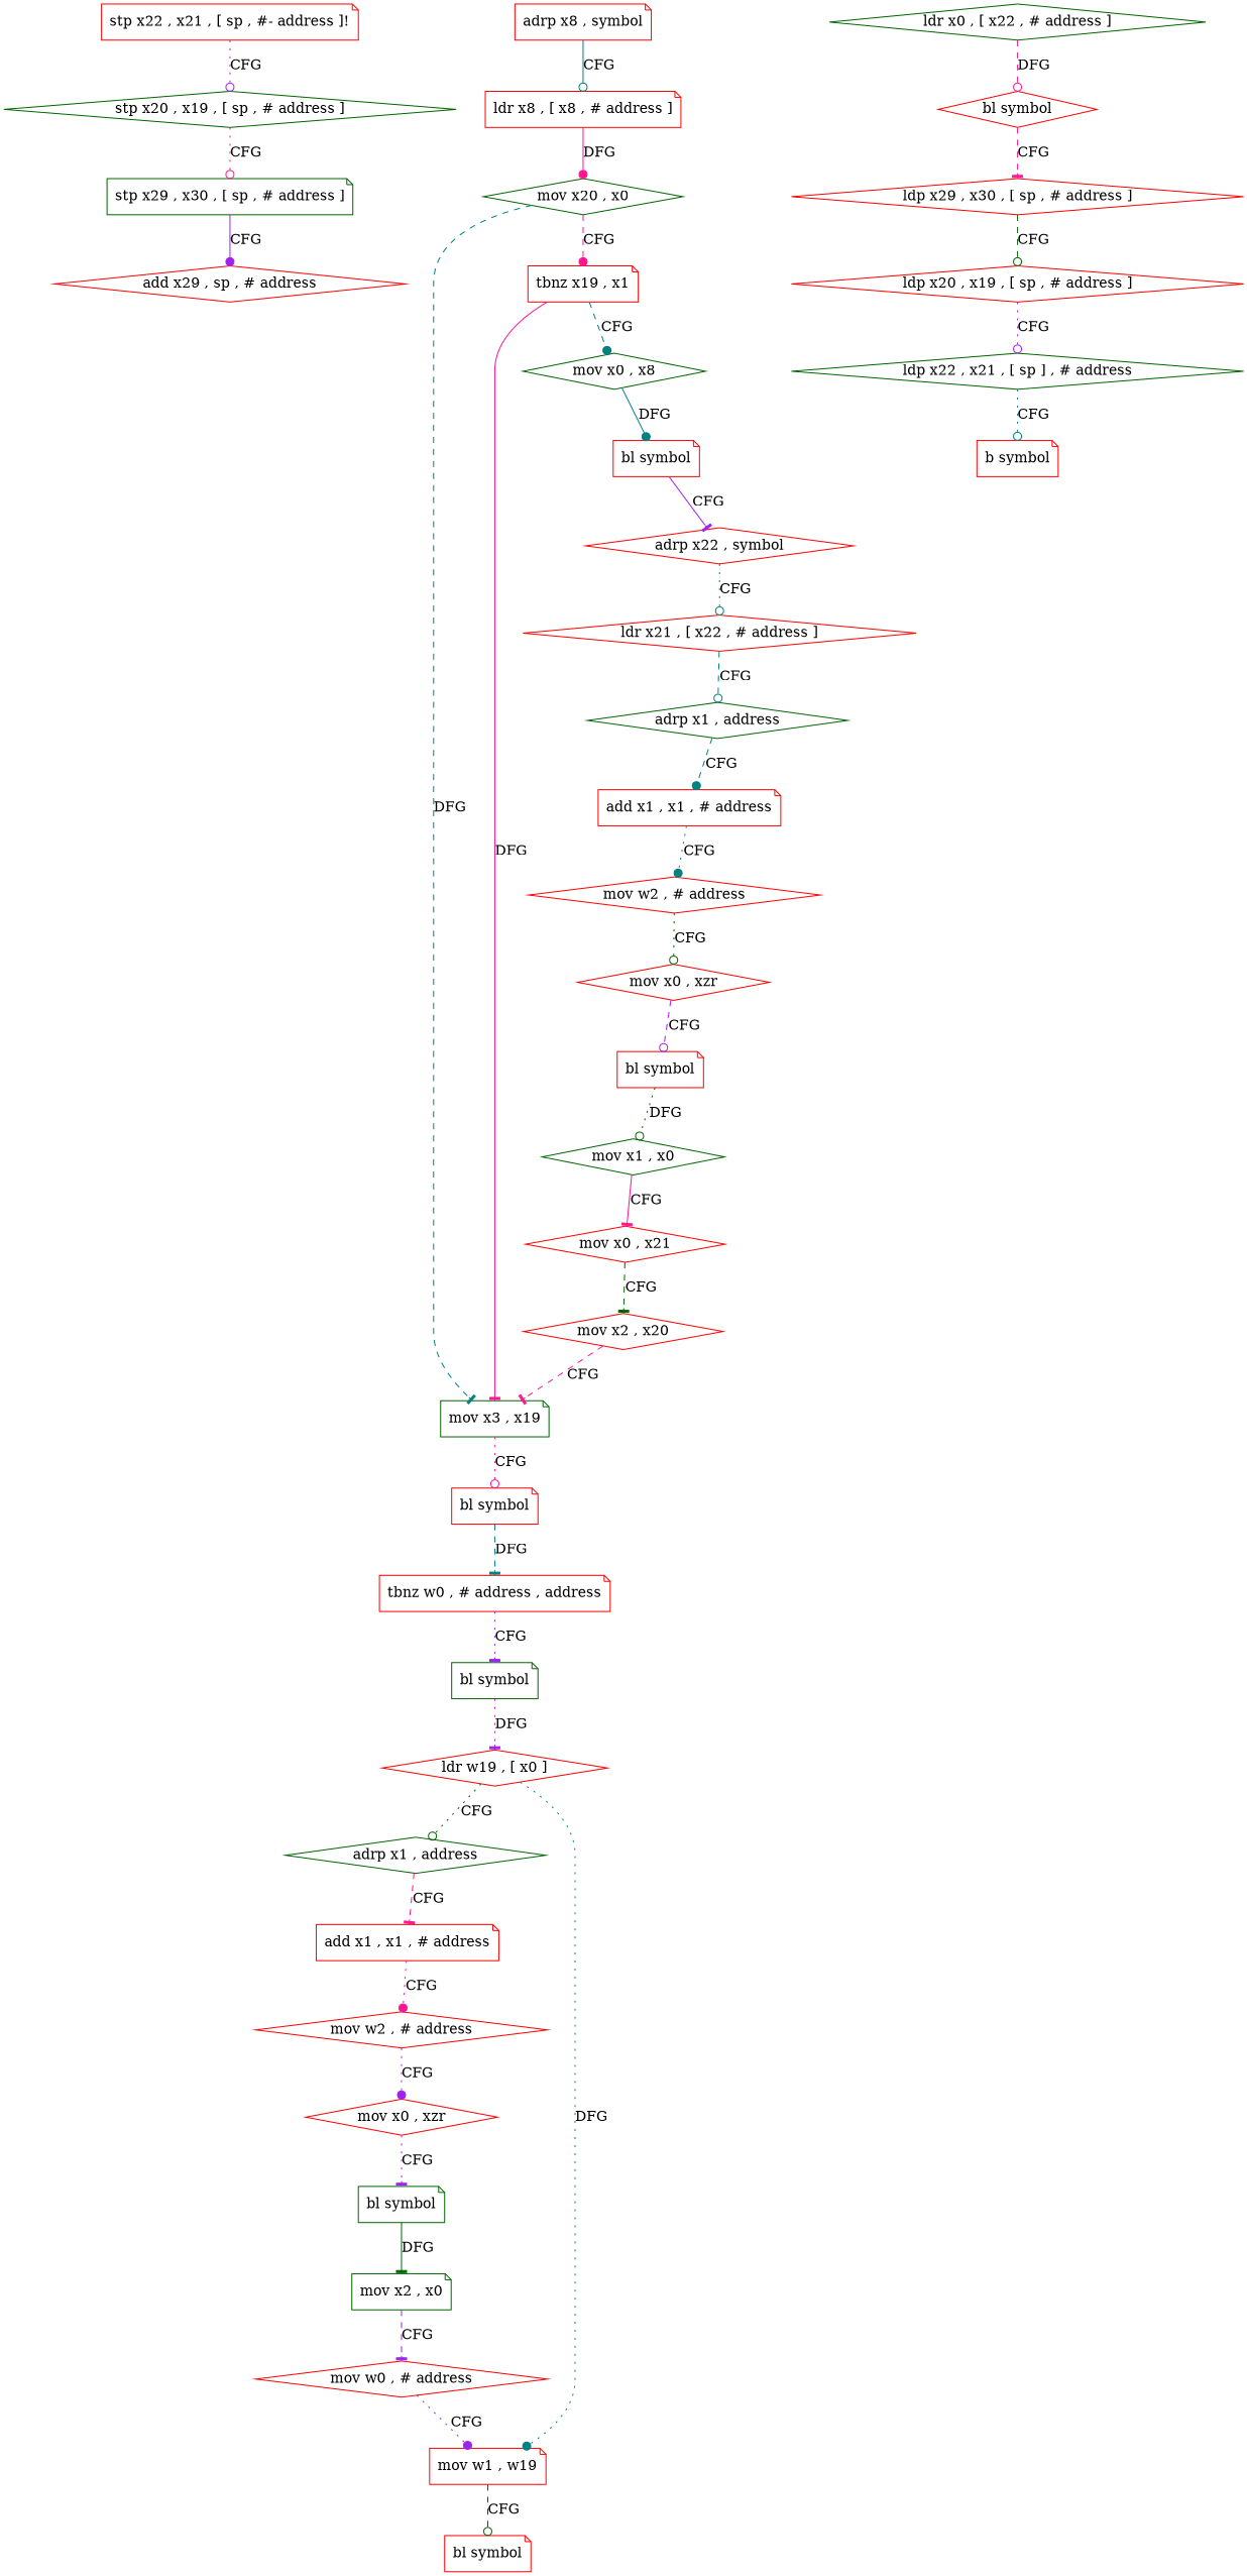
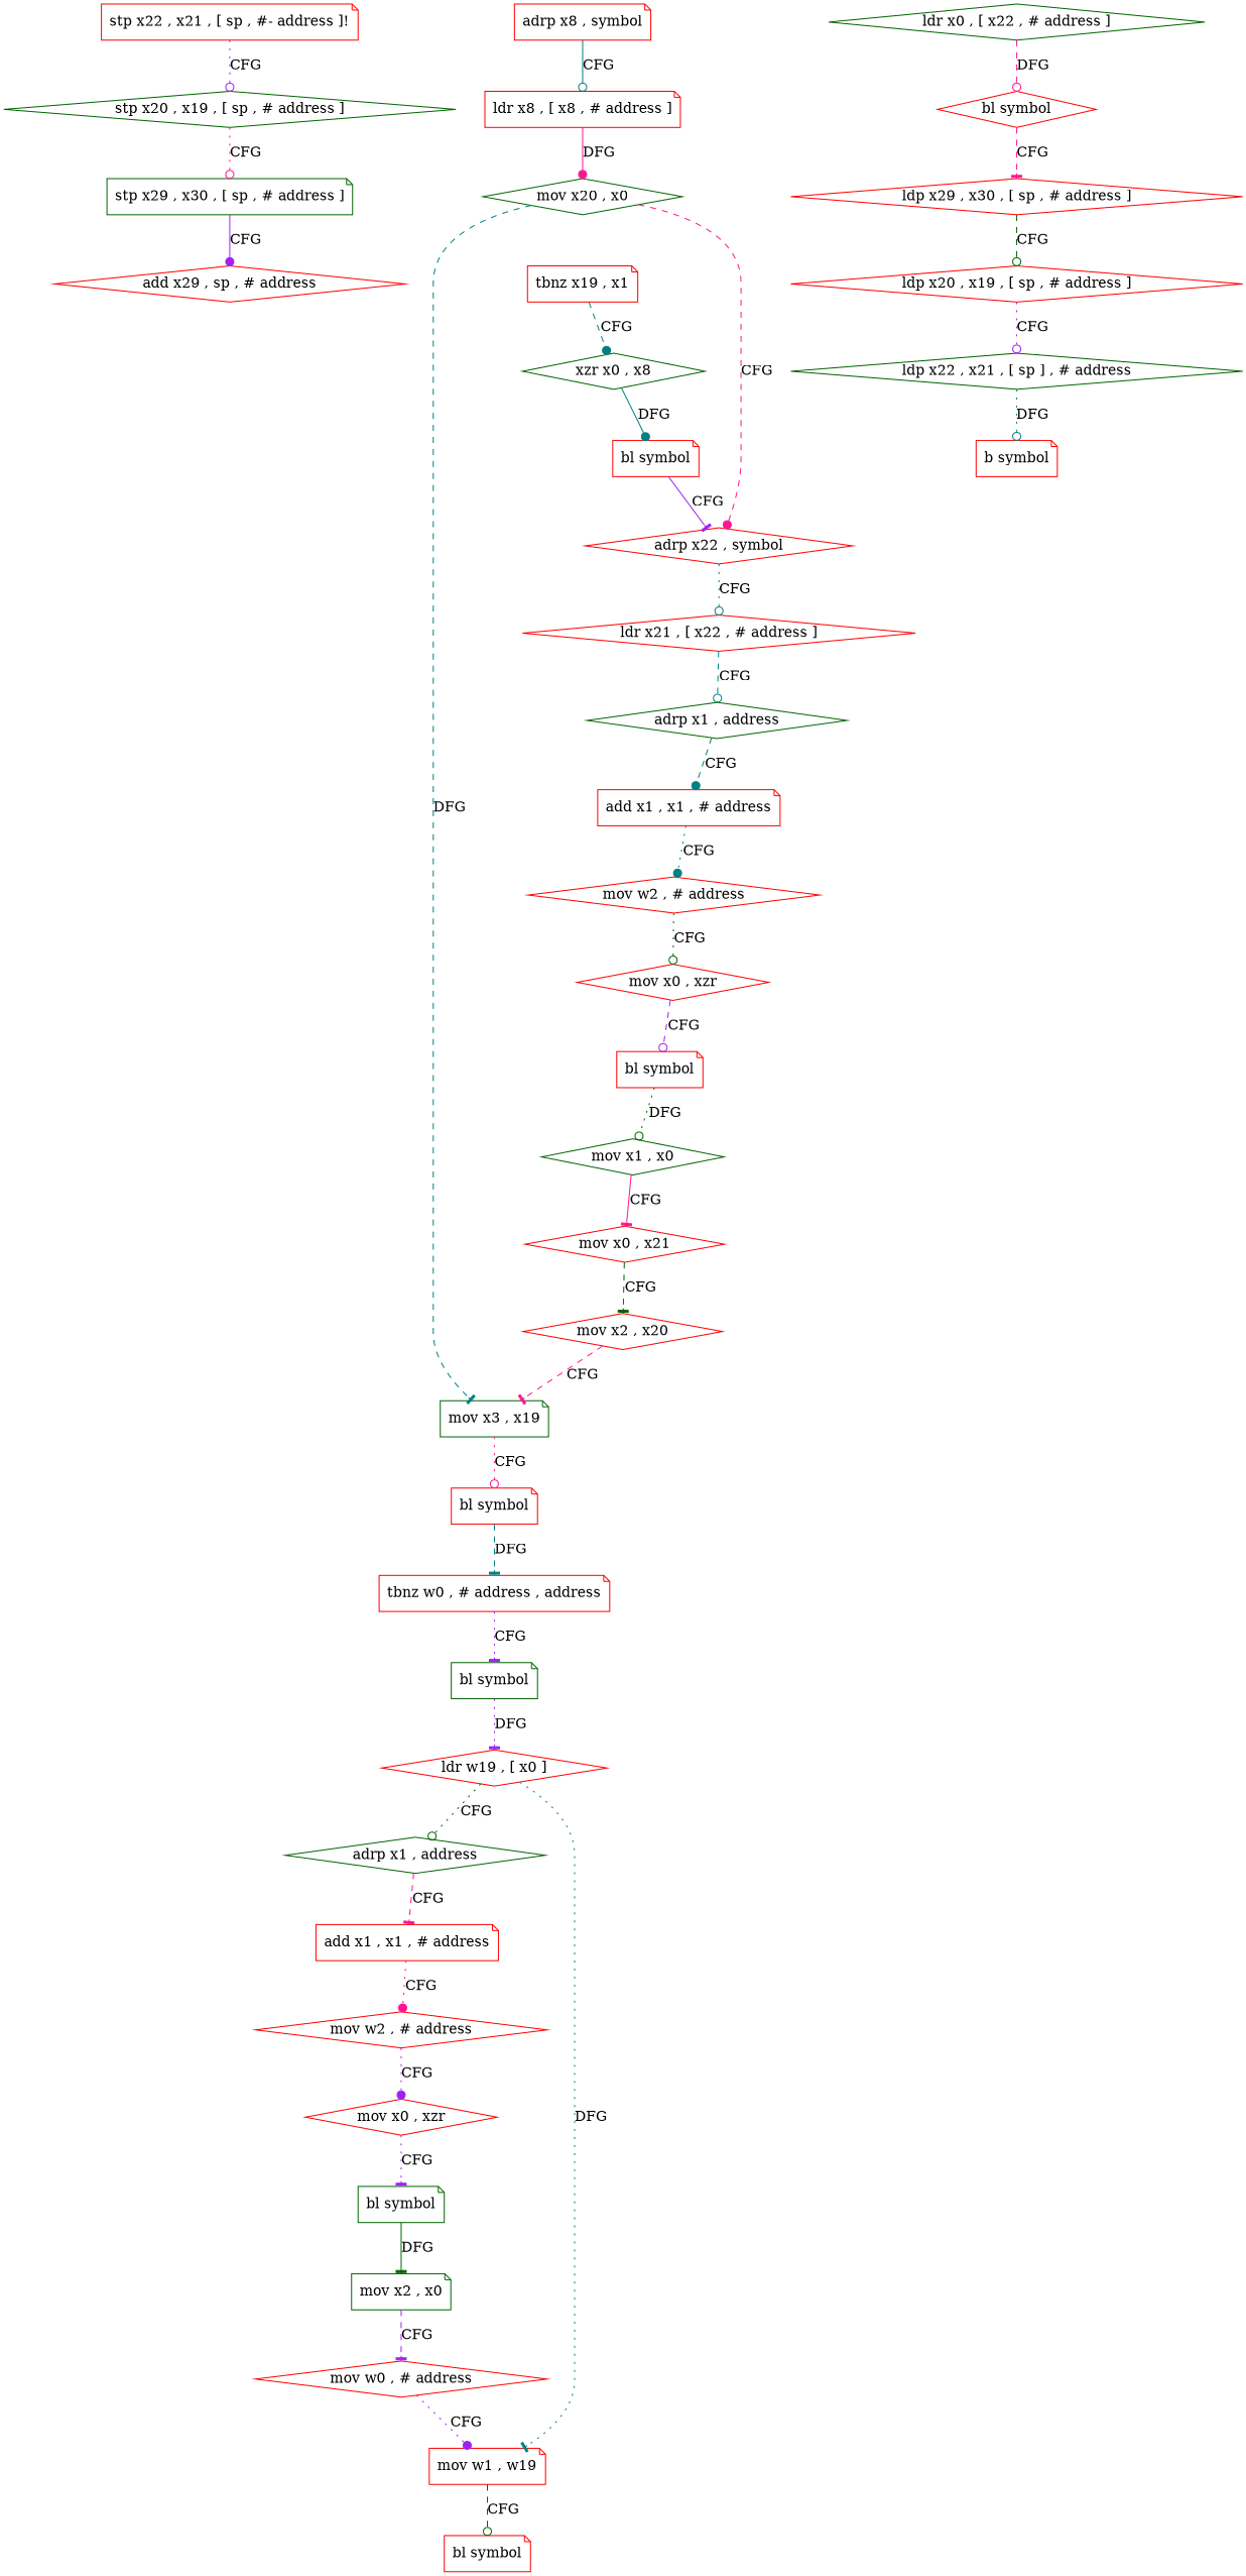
  digraph {
    node [color=red shape=diamond]
    edge [arrowhead=odot color=purple style=dotted]
    n1 [label="stp x22 , x21 , [ sp , #- address ]!" shape=note]
    n2 [color=darkgreen label="stp x20 , x19 , [ sp , # address ]"]
    n3 [color=darkgreen label="stp x29 , x30 , [ sp , # address ]" shape=note]
    n4 [label="add x29 , sp , # address"]
    n5 [label="adrp x8 , symbol" shape=note]
    n6 [label="ldr x8 , [ x8 , # address ]" shape=note]
    n7 [color=darkgreen label="mov x20 , x0"]
    n8 [label="tbnz x19 , x1" shape=note]
    n9 [color=darkgreen label="mov x3 , x19" shape=note]
-   n10 [color=darkgreen label="mov x0 , x8"]
+   n10 [color=darkgreen label="xzr x0 , x8"]
    n11 [label="mov x2 , x20"]
    n12 [label="bl symbol" shape=note]
    n13 [label="bl symbol" shape=note]
    n14 [label="adrp x22 , symbol"]
    n15 [label="ldr x21 , [ x22 , # address ]"]
    n16 [color=darkgreen label="adrp x1 , address"]
    n17 [label="add x1 , x1 , # address" shape=note]
    n18 [label="mov w2 , # address"]
    n19 [label="mov x0 , xzr"]
    n20 [label="bl symbol" shape=note]
    n21 [color=darkgreen label="mov x1 , x0"]
    n22 [label="mov x0 , x21"]
    n23 [label="tbnz w0 , # address , address" shape=note]
    n24 [color=darkgreen label="bl symbol" shape=note]
    n25 [label="ldr w19 , [ x0 ]"]
    n26 [color=darkgreen label="ldr x0 , [ x22 , # address ]"]
    n27 [label="bl symbol"]
    n28 [color=darkgreen label="adrp x1 , address"]
    n29 [label="mov w1 , w19" shape=note]
    n30 [label="ldp x29 , x30 , [ sp , # address ]"]
    n31 [label="add x1 , x1 , # address" shape=note]
    n32 [label="bl symbol" shape=note]
    n33 [label="mov w2 , # address"]
    n34 [label="mov x0 , xzr"]
    n35 [color=darkgreen label="bl symbol" shape=note]
    n36 [color=darkgreen label="mov x2 , x0" shape=note]
    n37 [label="mov w0 , # address"]
    n38 [label="ldp x20 , x19 , [ sp , # address ]"]
    n39 [color=darkgreen label="ldp x22 , x21 , [ sp ] , # address"]
    n40 [label="b symbol" shape=note]
    n1 -> n2 [label=CFG]
    n2 -> n3 [color=deeppink label=CFG]
    n3 -> n4 [arrowhead=dot label=CFG style=solid]
    n5 -> n6 [color=teal label=CFG style=solid]
    n6 -> n7 [arrowhead=dot color=deeppink label=DFG style=solid]
-   n7 -> n8 [arrowhead=dot color=deeppink label=CFG style=dashed]
+   n7 -> n14 [arrowhead=dot color=deeppink label=CFG style=dashed]
    n7 -> n9 [arrowhead=tee color=teal label=DFG style=dashed]
-   n8 -> n9 [arrowhead=tee color=deeppink label=DFG style=solid]
    n8 -> n10 [arrowhead=dot color=teal label=CFG style=dashed]
    n9 -> n13 [color=deeppink label=CFG]
    n10 -> n12 [arrowhead=dot color=teal label=DFG style=solid]
    n11 -> n9 [arrowhead=tee color=deeppink label=CFG style=dashed]
    n12 -> n14 [arrowhead=tee label=CFG style=solid]
    n13 -> n23 [arrowhead=tee color=teal label=DFG style=dashed]
    n14 -> n15 [color=teal label=CFG]
    n15 -> n16 [color=teal label=CFG style=dashed]
    n16 -> n17 [arrowhead=dot color=teal label=CFG style=dashed]
    n17 -> n18 [arrowhead=dot color=teal label=CFG]
    n18 -> n19 [color=darkgreen label=CFG]
    n19 -> n20 [label=CFG style=dashed]
    n20 -> n21 [color=darkgreen label=DFG]
    n21 -> n22 [arrowhead=tee color=deeppink label=CFG style=solid]
    n22 -> n11 [arrowhead=tee color=darkgreen label=CFG style=dashed]
    n23 -> n24 [arrowhead=tee label=CFG]
    n24 -> n25 [arrowhead=tee label=DFG]
    n25 -> n28 [color=darkgreen label=CFG]
-   n25 -> n29 [arrowhead=dot color=teal label=DFG]
+   n25 -> n29 [arrowhead=tee color=teal label=DFG]
    n26 -> n27 [color=deeppink label=DFG style=dashed]
    n27 -> n30 [arrowhead=tee color=deeppink label=CFG style=dashed]
    n28 -> n31 [arrowhead=tee color=deeppink label=CFG style=dashed]
    n29 -> n32 [color=darkgreen label=CFG style=dashed]
    n30 -> n38 [color=darkgreen label=CFG style=dashed]
    n31 -> n33 [arrowhead=dot color=deeppink label=CFG]
    n33 -> n34 [arrowhead=dot label=CFG]
    n34 -> n35 [arrowhead=tee label=CFG]
    n35 -> n36 [arrowhead=tee color=darkgreen label=DFG style=solid]
    n36 -> n37 [arrowhead=tee label=CFG style=dashed]
    n37 -> n29 [arrowhead=dot label=CFG]
    n38 -> n39 [label=CFG]
-   n39 -> n40 [color=teal label=CFG]
+   n39 -> n40 [color=teal label=DFG]
  }
